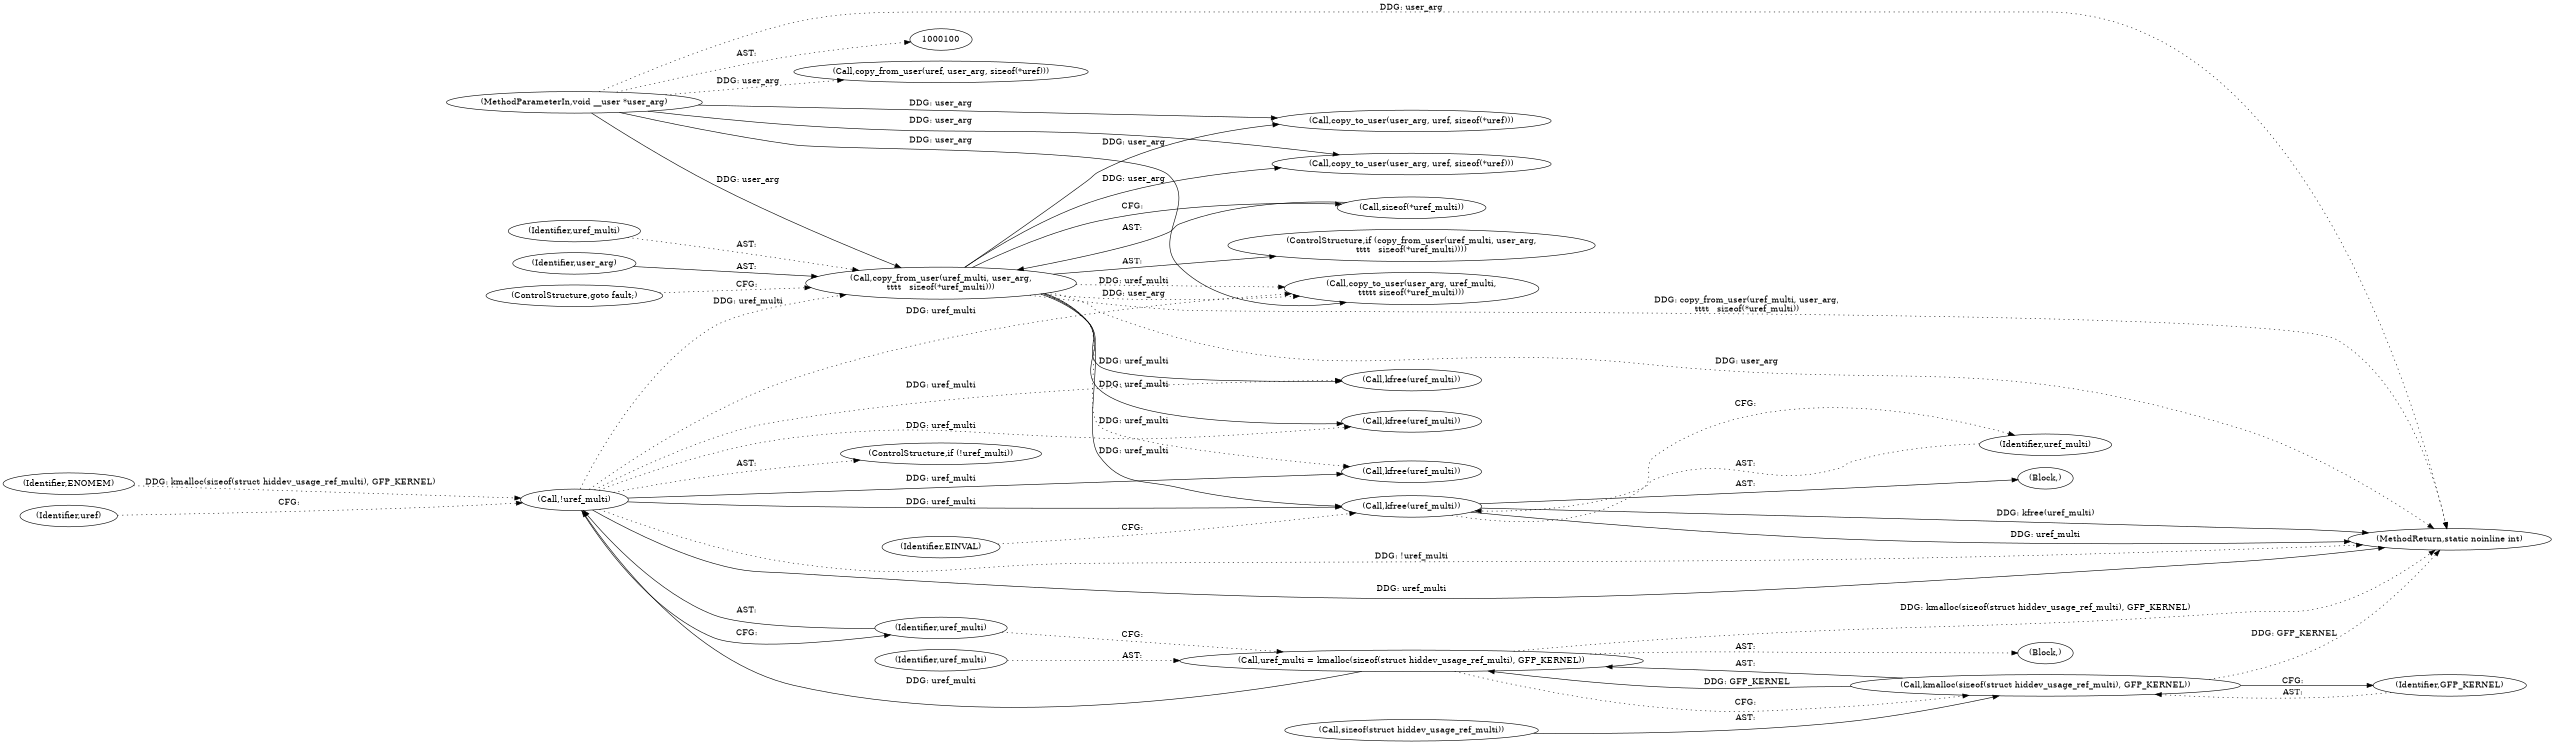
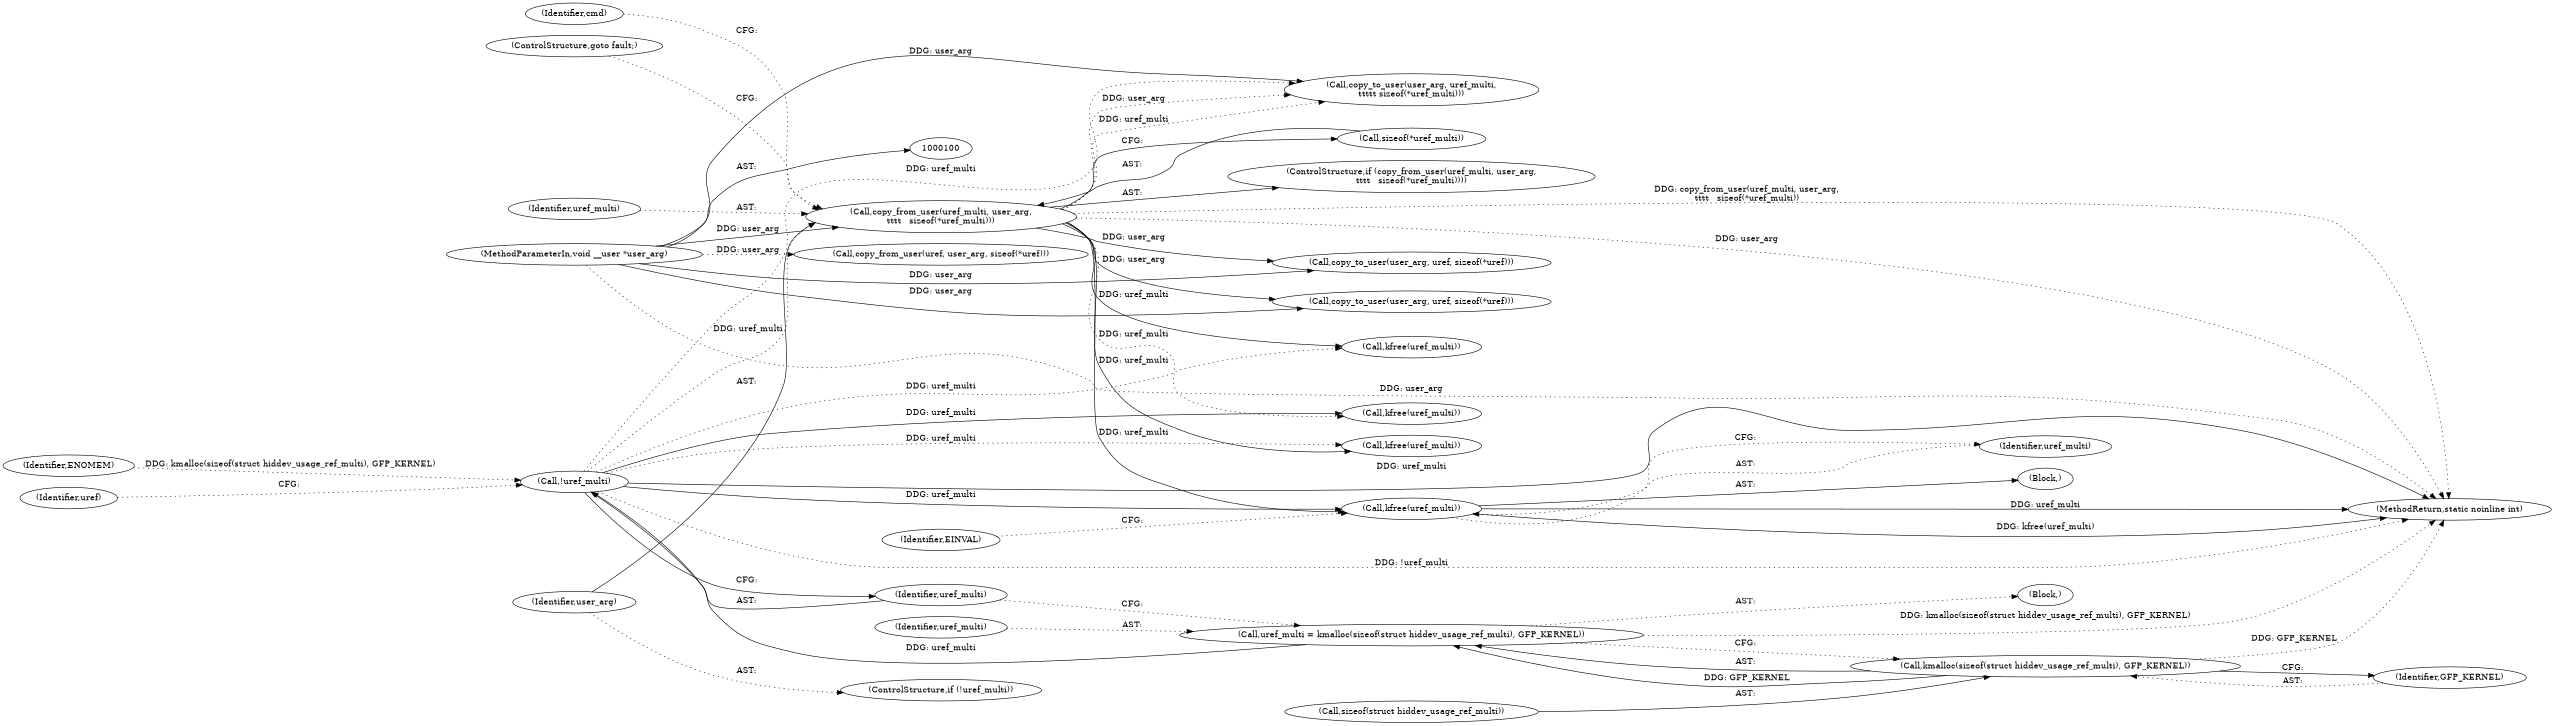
  digraph {
    rankdir=LR
    edge [style=dotted]
    n1 [label="(Call,kfree(uref_multi))"]
    n2 [label="(MethodReturn,static noinline int)"]
    n3 [label="(Identifier,uref_multi)"]
    n4 [label="(Block,)"]
    n5 [label="(Call,copy_from_user(uref_multi, user_arg,\n\t\t\t\t   sizeof(*uref_multi)))"]
    n6 [label="(Call,sizeof(*uref_multi))"]
    n7 [label="(ControlStructure,if (copy_from_user(uref_multi, user_arg,\n\t\t\t\t   sizeof(*uref_multi))))"]
    n8 [label="(Call,copy_to_user(user_arg, uref, sizeof(*uref)))"]
    n9 [label="(Call,copy_to_user(user_arg, uref, sizeof(*uref)))"]
    n10 [label="(Call,kfree(uref_multi))"]
    n11 [label="(Call,copy_to_user(user_arg, uref_multi,\n\t\t\t\t\t sizeof(*uref_multi)))"]
    n12 [label="(Call,kfree(uref_multi))"]
    n13 [label="(Call,kfree(uref_multi))"]
    n14 [label="(Call,!uref_multi)"]
    n15 [label="(Identifier,uref_multi)"]
    n16 [label="(ControlStructure,if (!uref_multi))"]
    n17 [label="(Call,uref_multi = kmalloc(sizeof(struct hiddev_usage_ref_multi), GFP_KERNEL))"]
    n18 [label="(Call,kmalloc(sizeof(struct hiddev_usage_ref_multi), GFP_KERNEL))"]
    n19 [label="(Block,)"]
    n20 [label="(Identifier,GFP_KERNEL)"]
    n21 [label="(MethodParameterIn,void __user *user_arg)"]
    n22 [label="(Call,copy_from_user(uref, user_arg, sizeof(*uref)))"]
    1000100
+   n24 [label="(Identifier,cmd)"]
    n25 [label="(Identifier,ENOMEM)"]
    n26 [label="(Call,sizeof(struct hiddev_usage_ref_multi))"]
    n27 [label="(Identifier,uref)"]
    n28 [label="(ControlStructure,goto fault;)"]
    n29 [label="(Identifier,EINVAL)"]
    n30 [label="(Identifier,uref_multi)"]
    n31 [label="(Identifier,uref_multi)"]
    n32 [label="(Identifier,user_arg)"]
    n1 -> n2 [label="DDG: kfree(uref_multi)" style=solid]
    n1 -> n2 [label="DDG: uref_multi" style=solid]
    n1 -> n3 [label="CFG: "]
    n1 -> n4 [label="AST: " style=solid]
    n3 -> n1 [label="AST: "]
    n5 -> n1 [label="DDG: uref_multi" style=solid]
    n5 -> n2 [label="DDG: copy_from_user(uref_multi, user_arg,\n\t\t\t\t   sizeof(*uref_multi))"]
    n5 -> n2 [label="DDG: user_arg"]
    n5 -> n6 [label="CFG: " style=solid]
    n5 -> n7 [label="AST: " style=solid]
    n5 -> n8 [label="DDG: user_arg" style=solid]
    n5 -> n9 [label="DDG: user_arg" style=solid]
    n5 -> n10 [label="DDG: uref_multi" style=solid]
    n5 -> n11 [label="DDG: user_arg"]
    n5 -> n11 [label="DDG: uref_multi"]
    n5 -> n12 [label="DDG: uref_multi" style=solid]
    n5 -> n13 [label="DDG: uref_multi"]
    n6 -> n5 [label="AST: " style=solid]
    n14 -> n1 [label="DDG: uref_multi" style=solid]
    n14 -> n2 [label="DDG: !uref_multi"]
    n14 -> n2 [label="DDG: uref_multi" style=solid]
    n14 -> n5 [label="DDG: uref_multi"]
    n14 -> n10 [label="DDG: uref_multi"]
    n14 -> n11 [label="DDG: uref_multi"]
    n14 -> n12 [label="DDG: uref_multi"]
    n14 -> n13 [label="DDG: uref_multi" style=solid]
    n14 -> n15 [label="CFG: " style=solid]
-   n14 -> n16 [label="AST: "]
+   n32 -> n16 [label="AST: "]
    n15 -> n14 [label="AST: " style=solid]
    n15 -> n17 [label="CFG: "]
    n17 -> n2 [label="DDG: kmalloc(sizeof(struct hiddev_usage_ref_multi), GFP_KERNEL)"]
    n17 -> n14 [label="DDG: uref_multi" style=solid]
    n17 -> n18 [label="CFG: "]
    n17 -> n19 [label="AST: "]
    n18 -> n2 [label="DDG: GFP_KERNEL"]
    n18 -> n17 [label="AST: " style=solid]
    n18 -> n17 [label="DDG: GFP_KERNEL" style=solid]
    n18 -> n20 [label="CFG: " style=solid]
    n20 -> n18 [label="AST: "]
    n21 -> n2 [label="DDG: user_arg"]
    n21 -> n5 [label="DDG: user_arg" style=solid]
    n21 -> n8 [label="DDG: user_arg" style=solid]
    n21 -> n9 [label="DDG: user_arg" style=solid]
    n21 -> n11 [label="DDG: user_arg" style=solid]
    n21 -> n22 [label="DDG: user_arg"]
-   n21 -> 1000100 [label="AST: "]
+   n21 -> 1000100 [label="AST: " style=solid]
+   n24 -> n5 [label="CFG: "]
    n25 -> n14 [label="DDG: kmalloc(sizeof(struct hiddev_usage_ref_multi), GFP_KERNEL)"]
    n26 -> n18 [label="AST: " style=solid]
    n27 -> n14 [label="CFG: "]
    n28 -> n5 [label="CFG: "]
    n29 -> n1 [label="CFG: "]
    n30 -> n5 [label="AST: "]
    n31 -> n17 [label="AST: "]
    n32 -> n5 [label="AST: " style=solid]
  }
